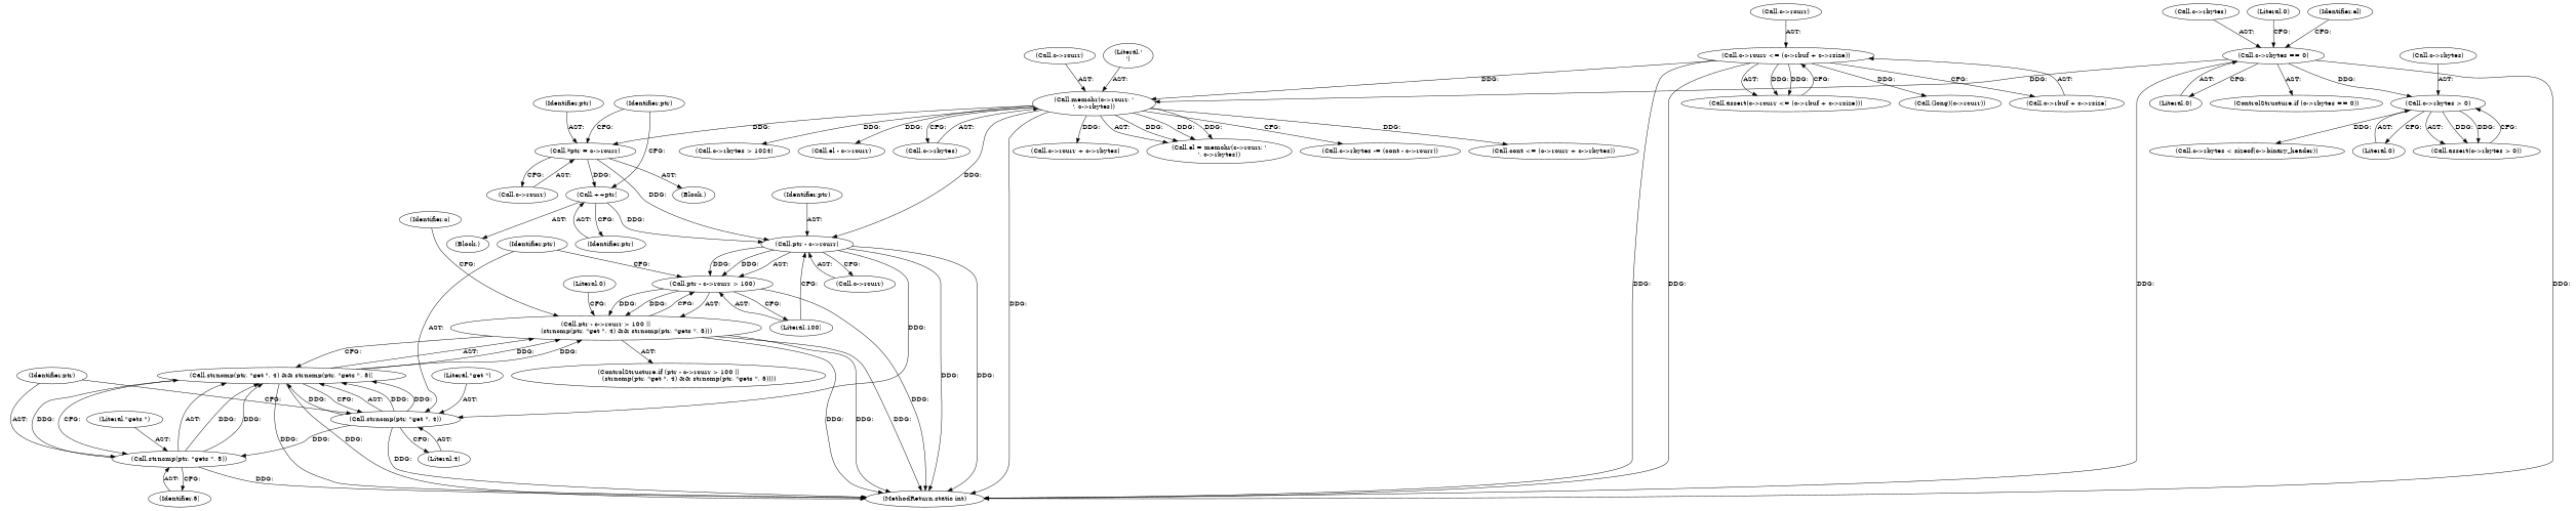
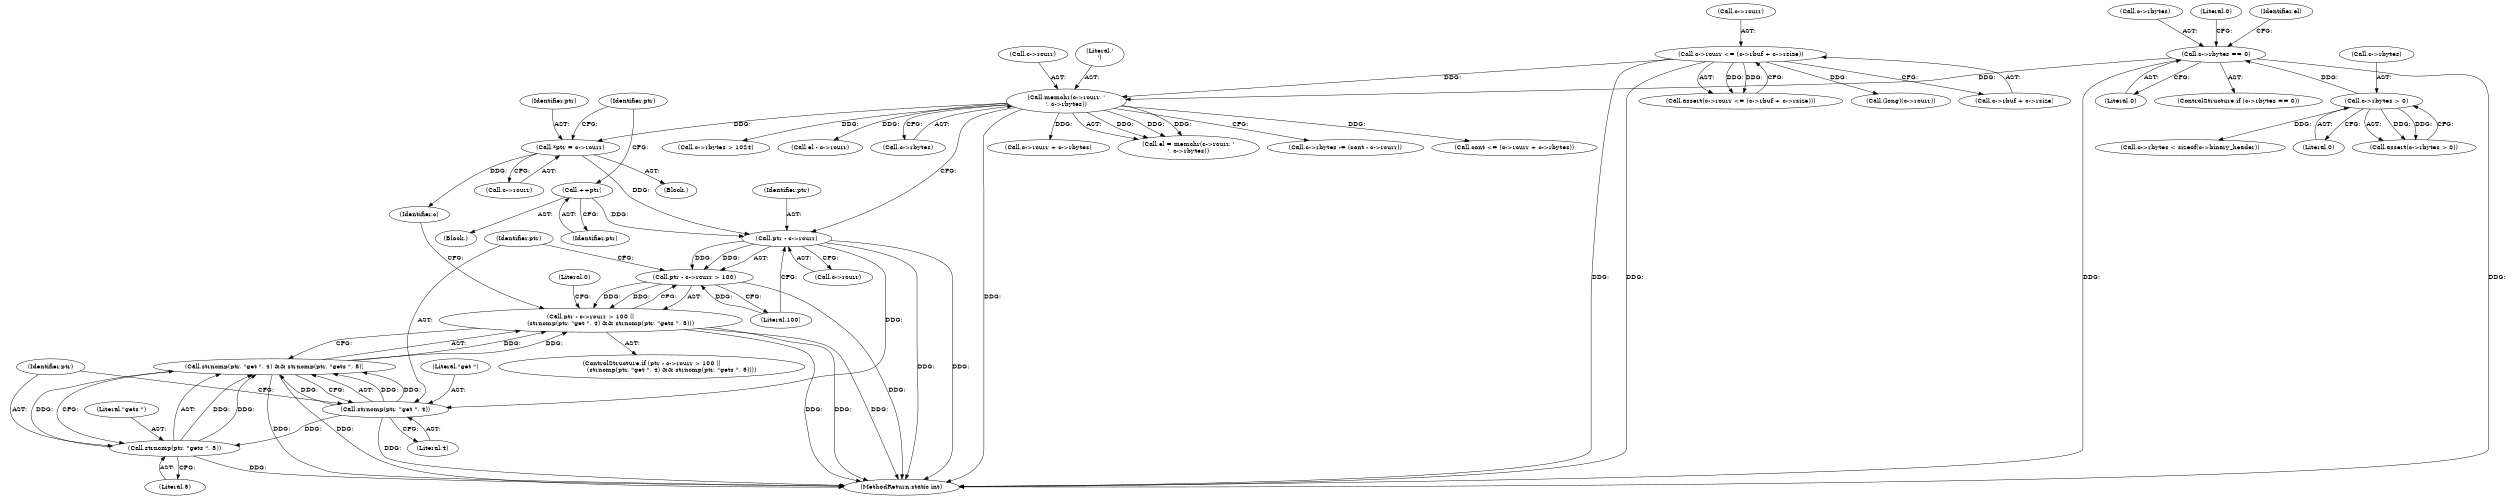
  digraph {
    n1 [label="(Call,*ptr = c->rcurr)"]
    n2 [label="(Call,++ptr)"]
    n3 [label="(Call,ptr - c->rcurr)"]
    n4 [label="(Call,c->rcurr)"]
    n5 [label="(Block,)"]
    n6 [label="(Identifier,ptr)"]
    n7 [label="(Block,)"]
    n8 [label="(MethodReturn,static int)"]
    n9 [label="(Call,ptr - c->rcurr > 100)"]
    n10 [label="(Call,strncmp(ptr, \"get \", 4))"]
    n11 [label="(Call,c->rcurr)"]
    n12 [label="(Call,memchr(c->rcurr, '\n', c->rbytes))"]
    n13 [label="(Call,c->rcurr + c->rbytes)"]
    n14 [label="(Call,el = memchr(c->rcurr, '\n', c->rbytes))"]
    n15 [label="(Call,c->rbytes -= (cont - c->rcurr))"]
    n16 [label="(Call,cont <= (c->rcurr + c->rbytes))"]
    n17 [label="(Call,c->rbytes > 1024)"]
    n18 [label="(Call,el - c->rcurr)"]
    n19 [label="(Call,c->rbytes)"]
    n20 [label="(Call,c->rcurr <= (c->rbuf + c->rsize))"]
    n21 [label="(Call,(long)(c->rcurr))"]
    n22 [label="(Call,c->rbuf + c->rsize)"]
    n23 [label="(Call,assert(c->rcurr <= (c->rbuf + c->rsize)))"]
    n24 [label="(Call,c->rbytes == 0)"]
    n25 [label="(Literal,0)"]
    n26 [label="(ControlStructure,if (c->rbytes == 0))"]
    n27 [label="(Call,c->rbytes > 0)"]
    n28 [label="(Call,assert(c->rbytes > 0))"]
    n29 [label="(Literal,0)"]
    n30 [label="(Call,c->rbytes < sizeof(c->binary_header))"]
    n31 [label="(Call,ptr - c->rcurr > 100 ||\n                    (strncmp(ptr, \"get \", 4) && strncmp(ptr, \"gets \", 5)))"]
    n32 [label="(Literal,100)"]
    n33 [label="(Call,strncmp(ptr, \"get \", 4) && strncmp(ptr, \"gets \", 5))"]
    n34 [label="(Call,strncmp(ptr, \"gets \", 5))"]
    n35 [label="(Literal,4)"]
    n36 [label="(ControlStructure,if (ptr - c->rcurr > 100 ||\n                    (strncmp(ptr, \"get \", 4) && strncmp(ptr, \"gets \", 5))))"]
-   n37 [label="(Identifier,5)"]
+   n37 [label="(Literal,5)"]
    n38 [label="(Literal,\"get \")"]
    n39 [label="(Literal,0)"]
    n40 [label="(Identifier,ptr)"]
    n41 [label="(Identifier,ptr)"]
    n42 [label="(Identifier,c)"]
    n43 [label="(Literal,'\n')"]
    n44 [label="(Literal,\"gets \")"]
    n45 [label="(Identifier,ptr)"]
    n46 [label="(Literal,0)"]
    n47 [label="(Identifier,ptr)"]
    n48 [label="(Call,c->rcurr)"]
    n49 [label="(Call,c->rcurr)"]
    n50 [label="(Call,c->rbytes)"]
    n51 [label="(Identifier,el)"]
    n52 [label="(Call,c->rbytes)"]
    n53 [label="(Identifier,ptr)"]
-   n1 -> n2 [label="DDG: "]
+   n1 -> n42 [label="DDG: "]
    n1 -> n3 [label="DDG: "]
    n1 -> n4 [label="CFG: "]
    n1 -> n5 [label="AST: "]
    n2 -> n3 [label="DDG: "]
    n2 -> n6 [label="CFG: "]
    n2 -> n7 [label="AST: "]
    n3 -> n8 [label="DDG: "]
    n3 -> n8 [label="DDG: "]
    n3 -> n9 [label="AST: "]
    n3 -> n9 [label="DDG: "]
    n3 -> n9 [label="DDG: "]
    n3 -> n10 [label="DDG: "]
    n3 -> n11 [label="CFG: "]
    n4 -> n1 [label="AST: "]
    n6 -> n2 [label="AST: "]
    n9 -> n8 [label="DDG: "]
    n9 -> n31 [label="AST: "]
    n9 -> n31 [label="DDG: "]
    n9 -> n31 [label="DDG: "]
    n9 -> n32 [label="CFG: "]
    n10 -> n8 [label="DDG: "]
    n10 -> n33 [label="AST: "]
    n10 -> n33 [label="DDG: "]
    n10 -> n33 [label="DDG: "]
    n10 -> n33 [label="DDG: "]
    n10 -> n34 [label="DDG: "]
    n10 -> n35 [label="CFG: "]
    n11 -> n3 [label="AST: "]
    n12 -> n1 [label="DDG: "]
-   n12 -> n3 [label="DDG: "]
+   n12 -> n3 [label="CFG: "]
    n12 -> n8 [label="DDG: "]
    n12 -> n13 [label="DDG: "]
    n12 -> n14 [label="AST: "]
    n12 -> n14 [label="DDG: "]
    n12 -> n14 [label="DDG: "]
    n12 -> n14 [label="DDG: "]
    n12 -> n15 [label="CFG: "]
    n12 -> n16 [label="DDG: "]
    n12 -> n17 [label="DDG: "]
    n12 -> n18 [label="DDG: "]
    n12 -> n19 [label="CFG: "]
    n19 -> n12 [label="AST: "]
    n20 -> n8 [label="DDG: "]
    n20 -> n8 [label="DDG: "]
    n20 -> n12 [label="DDG: "]
    n20 -> n21 [label="DDG: "]
    n20 -> n22 [label="CFG: "]
    n20 -> n23 [label="AST: "]
    n20 -> n23 [label="DDG: "]
    n20 -> n23 [label="DDG: "]
    n22 -> n20 [label="AST: "]
    n23 -> n20 [label="CFG: "]
    n24 -> n8 [label="DDG: "]
    n24 -> n8 [label="DDG: "]
    n24 -> n12 [label="DDG: "]
    n24 -> n25 [label="CFG: "]
    n24 -> n26 [label="AST: "]
    n25 -> n24 [label="AST: "]
-   n24 -> n27 [label="DDG: "]
+   n27 -> n24 [label="DDG: "]
    n27 -> n28 [label="AST: "]
    n27 -> n28 [label="DDG: "]
    n27 -> n28 [label="DDG: "]
    n27 -> n29 [label="CFG: "]
    n27 -> n30 [label="DDG: "]
    n28 -> n27 [label="CFG: "]
    n29 -> n27 [label="AST: "]
    n31 -> n8 [label="DDG: "]
    n31 -> n8 [label="DDG: "]
    n31 -> n8 [label="DDG: "]
    n31 -> n9 [label="CFG: "]
    n31 -> n33 [label="CFG: "]
    n31 -> n36 [label="AST: "]
    n32 -> n3 [label="CFG: "]
-   n32 -> n9 [label="AST: "]
+   n32 -> n9 [label="DDG: "]
    n33 -> n8 [label="DDG: "]
    n33 -> n8 [label="DDG: "]
    n33 -> n10 [label="CFG: "]
    n33 -> n31 [label="AST: "]
    n33 -> n31 [label="DDG: "]
    n33 -> n31 [label="DDG: "]
    n33 -> n34 [label="CFG: "]
    n34 -> n8 [label="DDG: "]
    n34 -> n33 [label="AST: "]
    n34 -> n33 [label="DDG: "]
    n34 -> n33 [label="DDG: "]
    n34 -> n33 [label="DDG: "]
    n34 -> n37 [label="CFG: "]
    n35 -> n10 [label="AST: "]
    n37 -> n34 [label="AST: "]
    n38 -> n10 [label="AST: "]
    n39 -> n24 [label="CFG: "]
    n40 -> n1 [label="CFG: "]
    n40 -> n2 [label="CFG: "]
    n41 -> n10 [label="CFG: "]
    n41 -> n34 [label="AST: "]
    n42 -> n31 [label="CFG: "]
    n43 -> n12 [label="AST: "]
    n44 -> n34 [label="AST: "]
    n45 -> n3 [label="AST: "]
    n46 -> n31 [label="CFG: "]
    n47 -> n9 [label="CFG: "]
    n47 -> n10 [label="AST: "]
    n48 -> n12 [label="AST: "]
    n49 -> n20 [label="AST: "]
    n50 -> n27 [label="AST: "]
    n51 -> n24 [label="CFG: "]
    n52 -> n24 [label="AST: "]
    n53 -> n1 [label="AST: "]
  }
